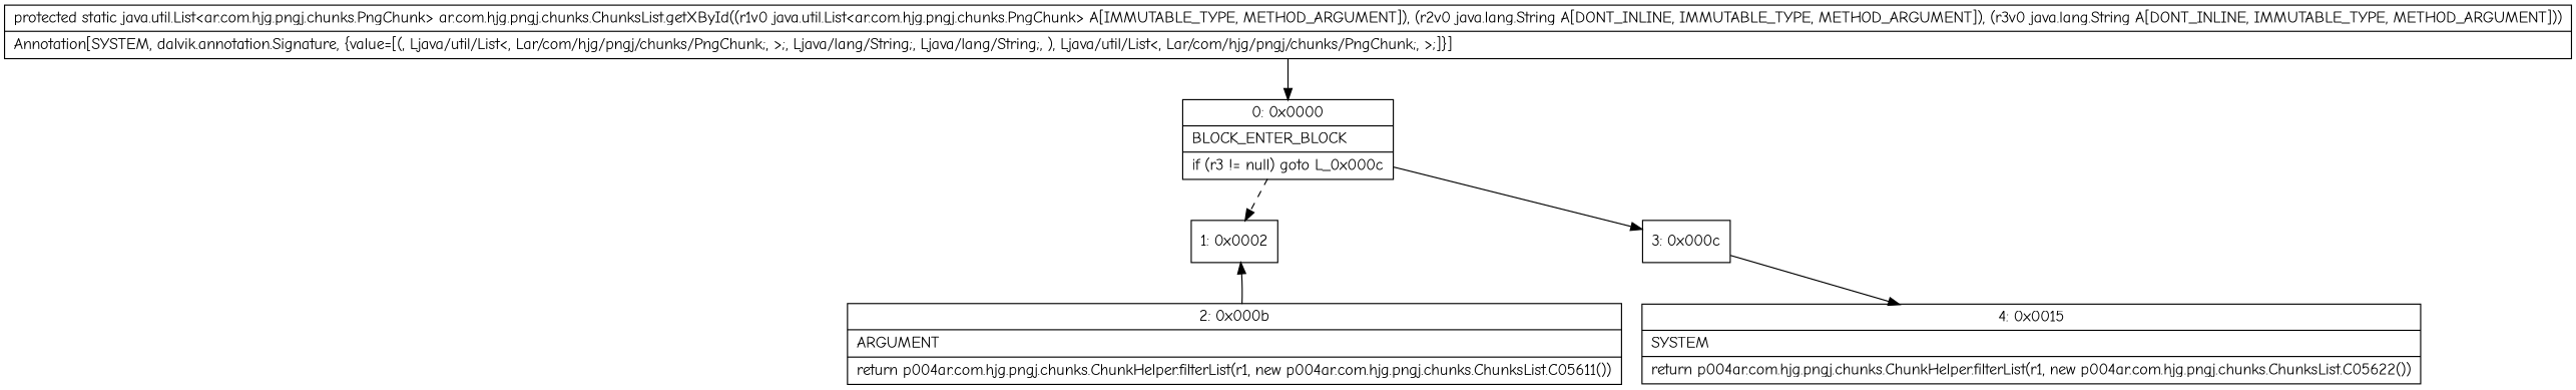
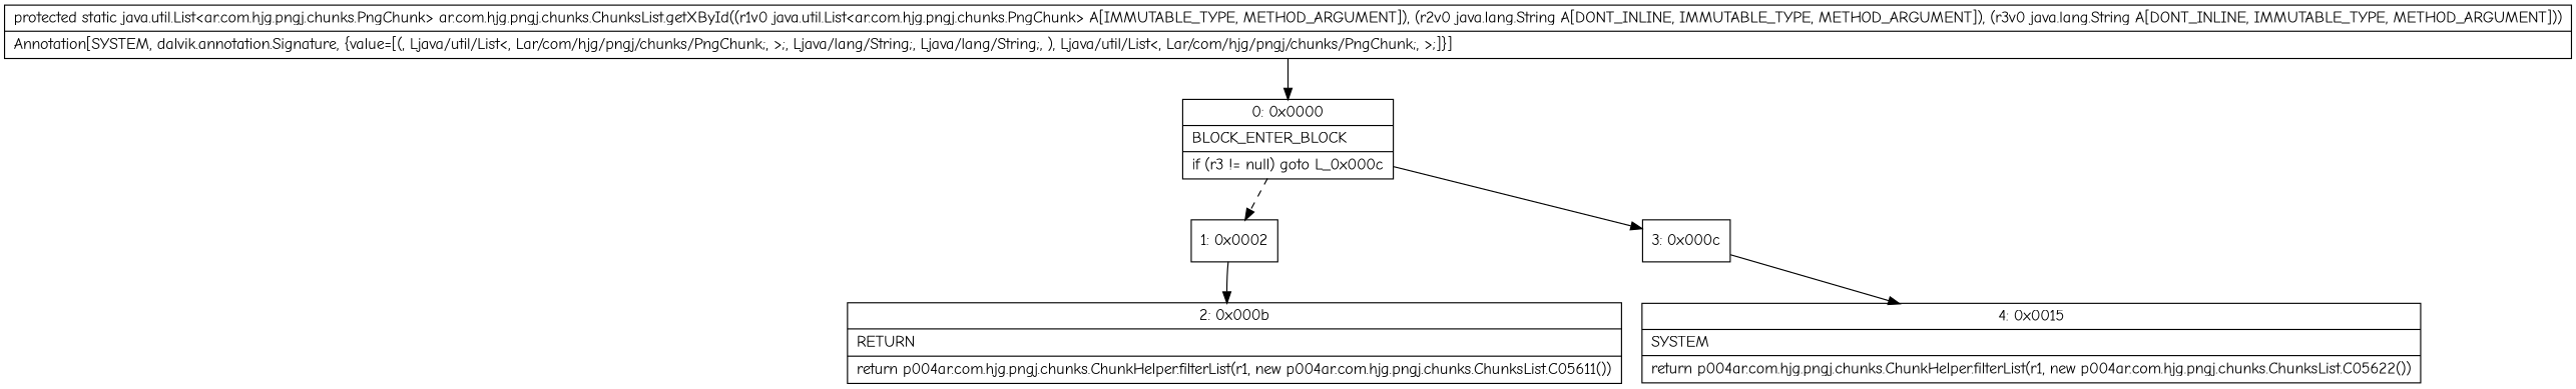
  digraph {
    fontname="Comic Neue"
    node [fontname="Comic Neue" shape=record]
    edge [fontname="Comic Neue"]
    n1 [label="{0\:\ 0x0000|BLOCK_ENTER_BLOCK\l|if (r3 != null) goto L_0x000c\l}"]
    n2 [label="{1\:\ 0x0002}"]
    n3 [label="{3\:\ 0x000c}"]
-   n4 [label="{2\:\ 0x000b|ARGUMENT\l|return p004ar.com.hjg.pngj.chunks.ChunkHelper.filterList(r1, new p004ar.com.hjg.pngj.chunks.ChunksList.C05611())\l}"]
+   n4 [label="{2\:\ 0x000b|RETURN\l|return p004ar.com.hjg.pngj.chunks.ChunkHelper.filterList(r1, new p004ar.com.hjg.pngj.chunks.ChunksList.C05611())\l}"]
    n5 [label="{4\:\ 0x0015|SYSTEM\l|return p004ar.com.hjg.pngj.chunks.ChunkHelper.filterList(r1, new p004ar.com.hjg.pngj.chunks.ChunksList.C05622())\l}"]
    n6 [label="{protected static java.util.List\<ar.com.hjg.pngj.chunks.PngChunk\> ar.com.hjg.pngj.chunks.ChunksList.getXById((r1v0 java.util.List\<ar.com.hjg.pngj.chunks.PngChunk\> A[IMMUTABLE_TYPE, METHOD_ARGUMENT]), (r2v0 java.lang.String A[DONT_INLINE, IMMUTABLE_TYPE, METHOD_ARGUMENT]), (r3v0 java.lang.String A[DONT_INLINE, IMMUTABLE_TYPE, METHOD_ARGUMENT]))  | Annotation[SYSTEM, dalvik.annotation.Signature, \{value=[(, Ljava\/util\/List\<, Lar\/com\/hjg\/pngj\/chunks\/PngChunk;, \>;, Ljava\/lang\/String;, Ljava\/lang\/String;, ), Ljava\/util\/List\<, Lar\/com\/hjg\/pngj\/chunks\/PngChunk;, \>;]\}]\l}"]
    n1 -> n2 [style=dashed]
    n1 -> n3
-   n4 -> n2
+   n2 -> n4
    n3 -> n5
    n6 -> n1
  }
